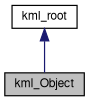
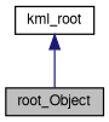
  digraph {
    node [color=black fontname=FreeSans fontsize=10 shape=record]
-   n1 [fillcolor=grey75 fontcolor=black height=0.2 label=kml_Object style=filled width=0.4]
+   n1 [fillcolor=grey75 fontcolor=black height=0.2 label=root_Object style=filled width=0.4]
    n2 [height=0.2 label=kml_root width=0.4]
    n2 -> n1 [color=midnightblue dir=back fontname=FreeSans fontsize=10 labelfontname=FreeSans labelfontsize=10 style=solid]
  }
